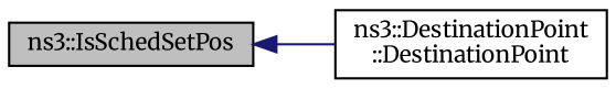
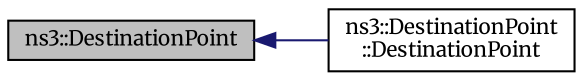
  digraph {
    rankdir=LR
    fontname=Merriweather
    node [color=black fontname=Merriweather fontsize=10 shape=record style=filled]
-   n1 [fillcolor=grey75 fontcolor=black height=0.2 label="ns3::IsSchedSetPos" width=0.4]
+   n1 [fillcolor=grey75 fontcolor=black height=0.2 label="ns3::DestinationPoint" width=0.4]
    n2 [fillcolor=white height=0.2 label="ns3::DestinationPoint\l::DestinationPoint" width=0.4]
    n1 -> n2 [color=midnightblue dir=back fontname=Merriweather fontsize=10 labelfontname=Helvetica labelfontsize=10 style=solid]
  }
